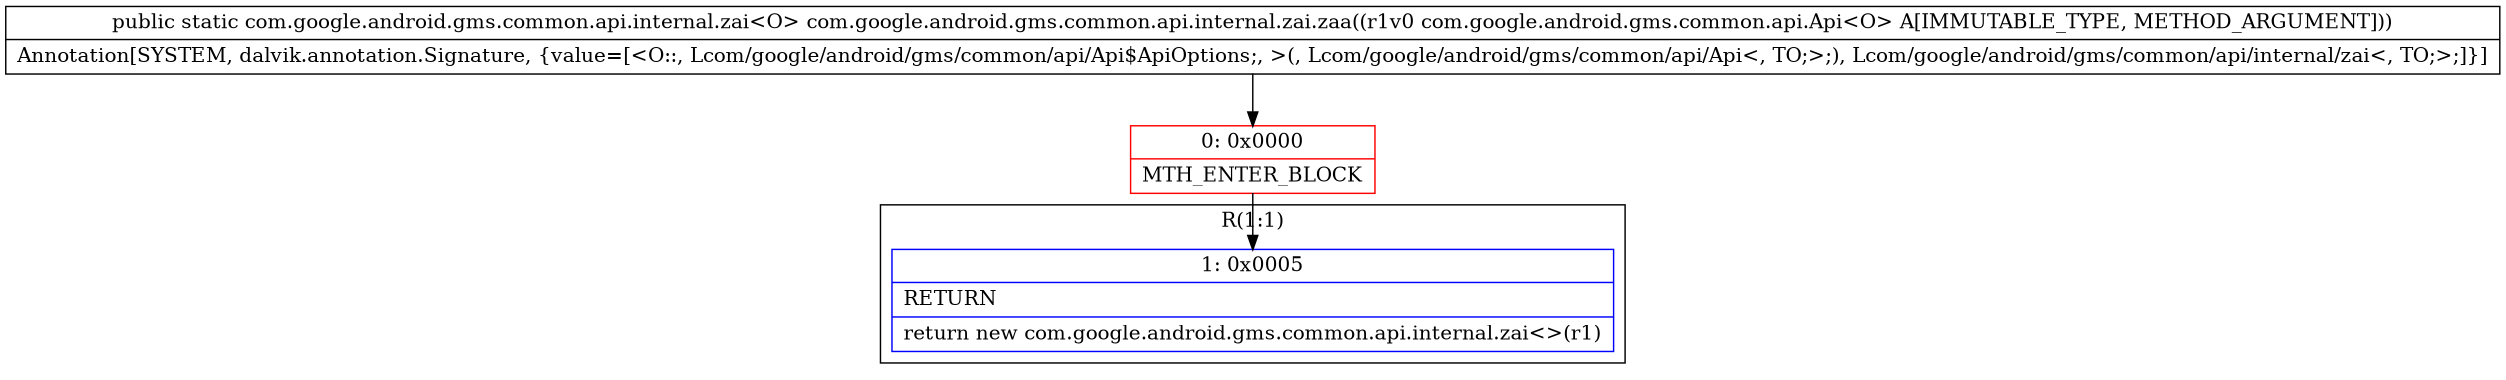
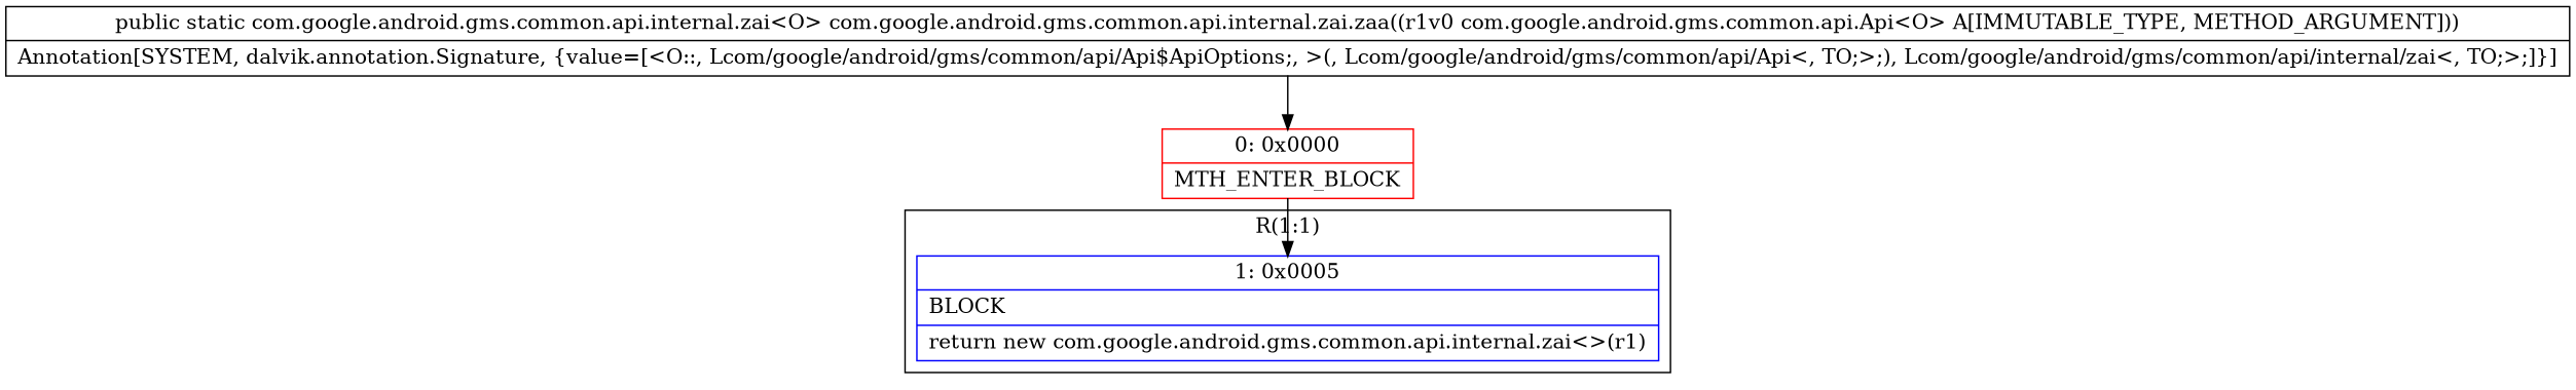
  digraph {
    node [shape=record]
-   n1 [color=blue label="{1\:\ 0x0005|RETURN\l|return new com.google.android.gms.common.api.internal.zai\<\>(r1)\l}"]
+   n1 [color=blue label="{1\:\ 0x0005|BLOCK\l|return new com.google.android.gms.common.api.internal.zai\<\>(r1)\l}"]
    n2 [color=red label="{0\:\ 0x0000|MTH_ENTER_BLOCK\l}"]
    n3 [label="{public static com.google.android.gms.common.api.internal.zai\<O\> com.google.android.gms.common.api.internal.zai.zaa((r1v0 com.google.android.gms.common.api.Api\<O\> A[IMMUTABLE_TYPE, METHOD_ARGUMENT]))  | Annotation[SYSTEM, dalvik.annotation.Signature, \{value=[\<O::, Lcom\/google\/android\/gms\/common\/api\/Api$ApiOptions;, \>(, Lcom\/google\/android\/gms\/common\/api\/Api\<, TO;\>;), Lcom\/google\/android\/gms\/common\/api\/internal\/zai\<, TO;\>;]\}]\l}"]
    subgraph cluster_1 {
      label="R(1:1)"
      n1
    }
    n2 -> n1
    n3 -> n2
  }
